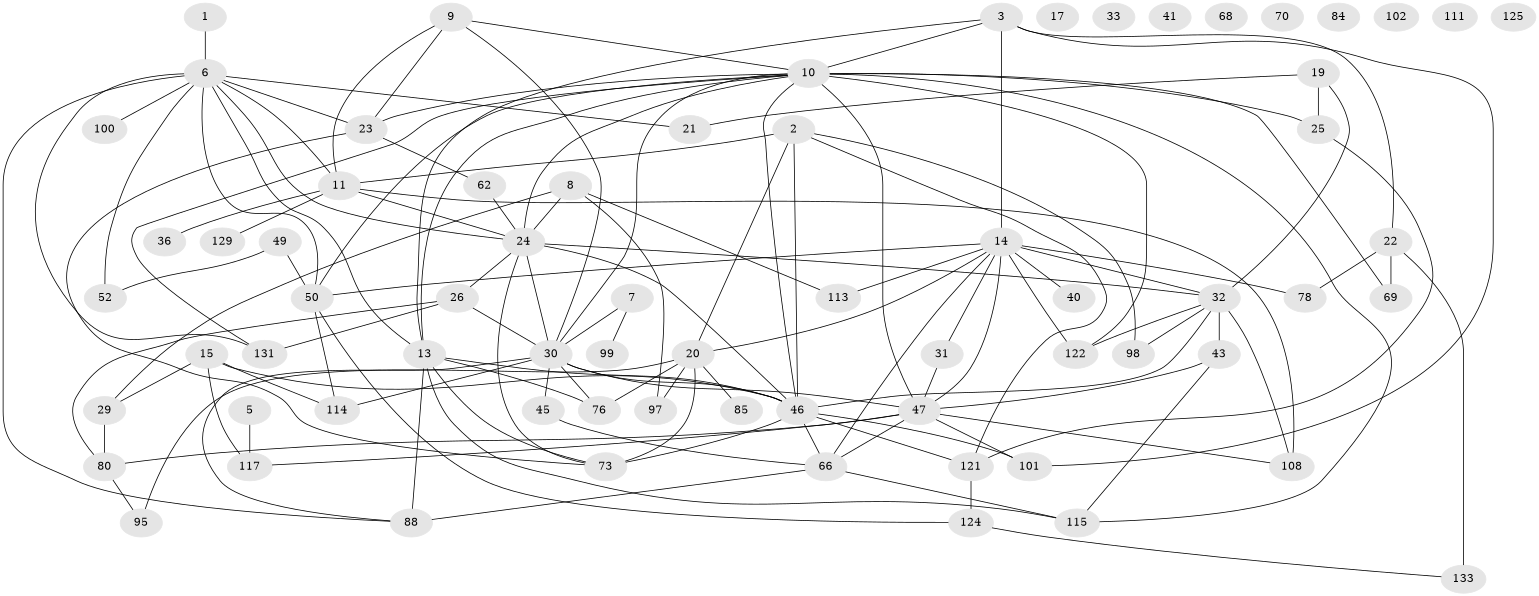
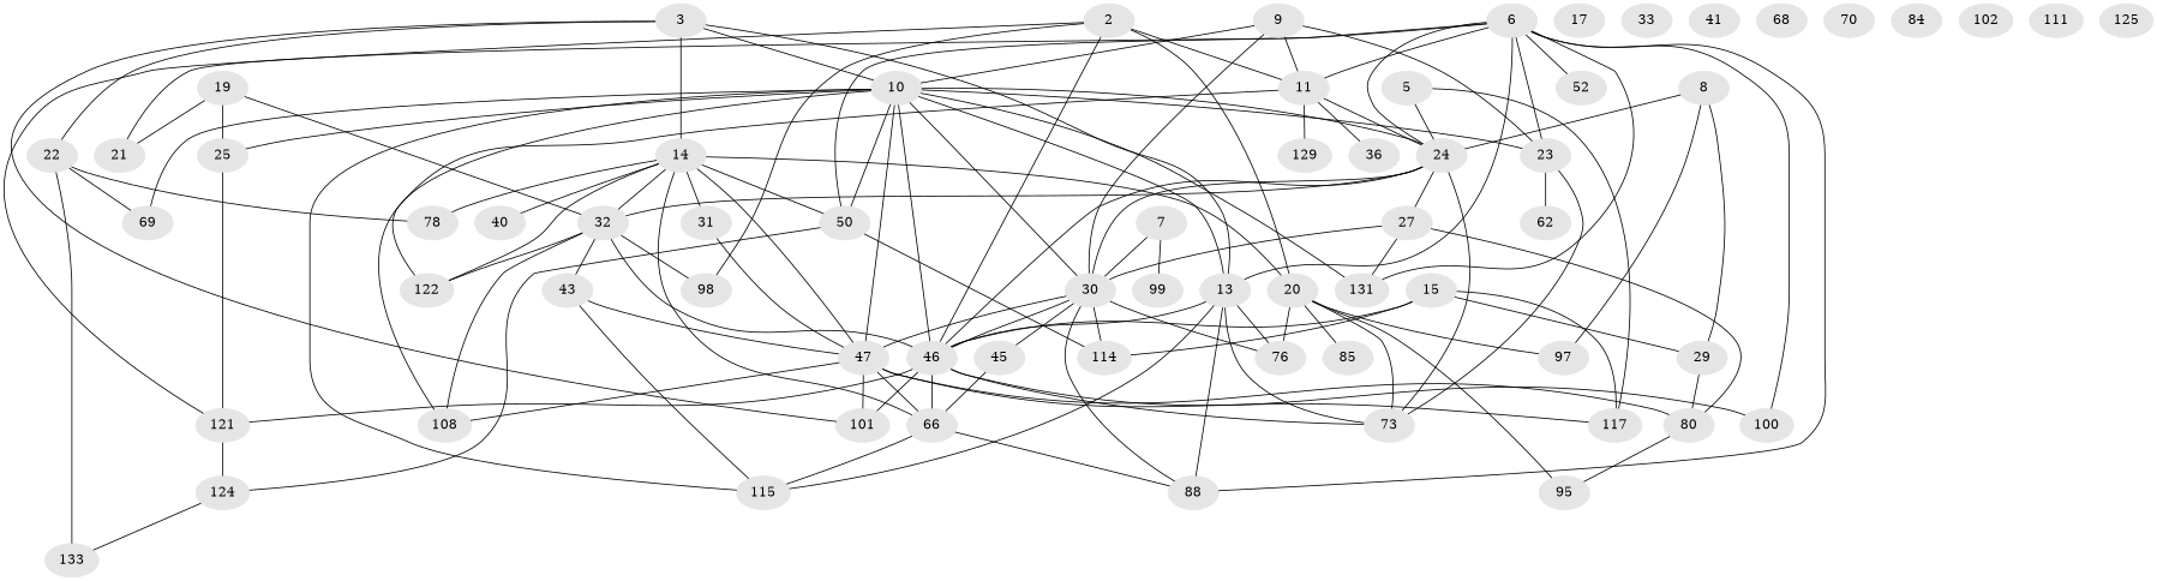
  graph {
    node [color=gray90 style=filled]
    6 [super="+130+53+72"]
    11 [super="+128+127+118+87+48+27"]
    13 [super="+94+18"]
    24 [super="+74"]
    21 [super="+86"]
    23 [super="+42"]
    50 [super="+120"]
    52 [super="+89"]
    88
    100
    131
-   1
    2 [super="+16"]
    20 [super="+136+96"]
    46 [super="+57+54"]
    98
    121
    n18 [label=36]
    108
    129
    97
    73 [super="+103"]
    76 [super="+93"]
    85
    95
    101
    66
    124
    3 [super="+140+4"]
    10 [super="+55+58+116+12"]
    14 [super="+65+28+37"]
    22 [super="+141+64"]
    30 [super="+135+139"]
    25
    47 [super="+82+59"]
    69
    115
    122
-   113
    31
    32 [super="+123+92"]
    40
    78
    133
    5 [super="+38"]
    117
-   26 [super="+39+138"]
+   26 [super="+39+138" label=27]
    62
    114
    7 [super="+110+132"]
    99
    45
    8 [super="+81"]
    29 [super="+67"]
    80 [super="+90"]
    9 [super="+56"]
    43 [super="+137"]
    15 [super="+104"]
    17
    19
    33
    41 [super="+61"]
-   49
    68
    70
    84
    102
    111
    125
    6 -- 11
    6 -- 13
    6 -- 24
    6 -- 21
    6 -- 23
    6 -- 50
    6 -- 52
    6 -- 88
    6 -- 100
    6 -- 131
    11 -- 24
    11 -- n18
    11 -- 108
    11 -- 129
    13 -- 88 [weight=2]
    13 -- 46
    13 -- 73
    13 -- 76
    13 -- 115
    24 -- 46
    24 -- 73
    24 -- 30
    24 -- 32
    24 -- 26
    23 -- 73
    23 -- 62
    50 -- 124
    50 -- 114
-   1 -- 6
    2 -- 11
    2 -- 20
    2 -- 46
    2 -- 98
    2 -- 121
    20 -- 97
    20 -- 73 [weight=2]
    20 -- 76
    20 -- 85
    20 -- 95
+   46 -- 100
    46 -- 121
    46 -- 73
    46 -- 101
    46 -- 66
    121 -- 124
    66 -- 88
    66 -- 115
    124 -- 133
    3 -- 13
    3 -- 101
    3 -- 10
    3 -- 14
    3 -- 22
    10 -- 13
    10 -- 24
    10 -- 23 [weight=2]
    10 -- 50
    10 -- 131
    10 -- 46
    10 -- 30
    10 -- 25
    10 -- 47 [weight=2]
    10 -- 69
    10 -- 115
    10 -- 122 [weight=3]
    14 -- 50
    14 -- 20
    14 -- 66
    14 -- 47 [weight=2]
    14 -- 122
-   14 -- 113
    14 -- 31
    14 -- 32
    14 -- 40
    14 -- 78
    22 -- 69
    22 -- 78
    22 -- 133 [weight=2]
    30 -- 88
    30 -- 46
    30 -- 76
    30 -- 47
    30 -- 114
    30 -- 45
    25 -- 121
    47 -- 108
    47 -- 101
    47 -- 66
    47 -- 117
    47 -- 80
    31 -- 47
    32 -- 46
    32 -- 98
    32 -- 108
    32 -- 122
    32 -- 43
-   62 -- 24
+   5 -- 24
    5 -- 117
    26 -- 131
    26 -- 30
    26 -- 80
    7 -- 30
    7 -- 99
    45 -- 66
    8 -- 24
    8 -- 97
-   8 -- 113
    8 -- 29
    29 -- 80
    80 -- 95
    9 -- 11
    9 -- 23
    9 -- 10
    9 -- 30
    43 -- 47
    43 -- 115
    15 -- 46
    15 -- 117
    15 -- 114
    15 -- 29
    19 -- 21
    19 -- 25
    19 -- 32
-   49 -- 50
-   49 -- 52
  }
